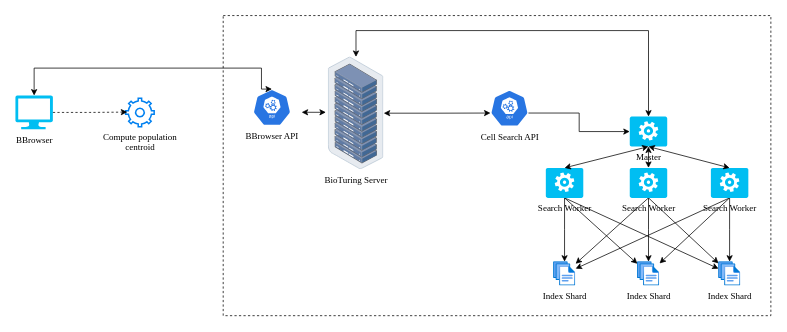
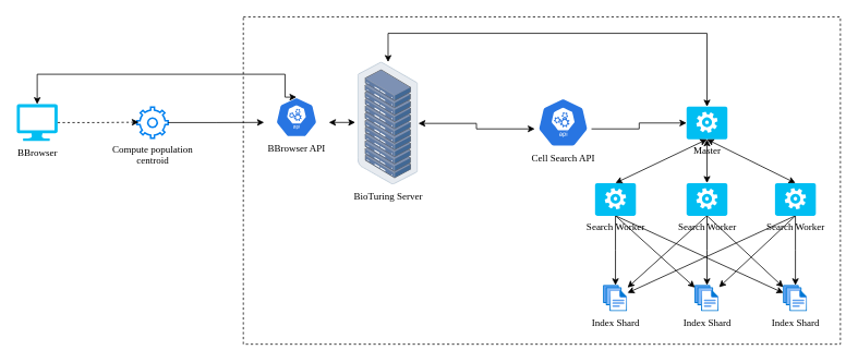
  <mxCell id="0" />
  <mxCell id="1" parent="0" />
  <mxCell id="2" value="" style="rounded=0;whiteSpace=wrap;html=1;fillColor=none;dashed=1;fontFamily=Comic Sans MS;" parent="1" vertex="1"><mxGeometry x="297" y="20" width="730" height="400" as="geometry" /></mxCell>
  <mxCell id="3" value="BioTuring Server" style="image;points=[];aspect=fixed;html=1;align=center;shadow=0;dashed=0;image=img/lib/allied_telesis/storage/Datacenter_Server_Rack.svg;fontFamily=Comic Sans MS;" parent="1" vertex="1"><mxGeometry x="437" y="75.1" width="73.99" height="150" as="geometry" /></mxCell>
  <mxCell id="4" value="BBrowser API" style="sketch=0;html=1;dashed=0;whitespace=wrap;fillColor=#2875E2;strokeColor=#ffffff;points=[[0.005,0.63,0],[0.1,0.2,0],[0.9,0.2,0],[0.5,0,0],[0.995,0.63,0],[0.72,0.99,0],[0.5,1,0],[0.28,0.99,0]];verticalLabelPosition=bottom;align=center;verticalAlign=top;shape=mxgraph.kubernetes.icon;prIcon=api;fontFamily=Comic Sans MS;" parent="1" vertex="1"><mxGeometry x="322" y="118" width="80" height="49.06" as="geometry" /></mxCell>
  <mxCell id="5" style="edgeStyle=orthogonalEdgeStyle;rounded=0;orthogonalLoop=1;jettySize=auto;html=1;exitX=0.995;exitY=0.63;exitDx=0;exitDy=0;exitPerimeter=0;entryX=-0.042;entryY=0.492;entryDx=0;entryDy=0;entryPerimeter=0;startArrow=classic;startFill=1;fontFamily=Comic Sans MS;" parent="1" source="4" target="3" edge="1"><mxGeometry relative="1" as="geometry" /></mxCell>
  <mxCell id="6" style="edgeStyle=orthogonalEdgeStyle;rounded=0;orthogonalLoop=1;jettySize=auto;html=1;startArrow=classic;startFill=1;fontFamily=Comic Sans MS;" parent="1" source="7" target="3" edge="1"><mxGeometry relative="1" as="geometry"><Array as="points"><mxPoint x="864" y="40" /><mxPoint x="474" y="40" /></Array></mxGeometry></mxCell>
- <mxCell id="7" value="Master" style="verticalLabelPosition=bottom;html=1;verticalAlign=top;align=center;strokeColor=none;fillColor=#00BEF2;shape=mxgraph.azure.worker_role;fontFamily=Comic Sans MS;" parent="1" vertex="1"><mxGeometry x="838.88" y="154.61" width="50" height="40" as="geometry" /></mxCell>
+ <mxCell id="7" value="Master" style="verticalLabelPosition=bottom;html=1;verticalAlign=top;align=center;strokeColor=none;fillColor=#00BEF2;shape=mxgraph.azure.worker_role;fontFamily=Comic Sans MS;" parent="1" vertex="1"><mxGeometry x="838.88" y="129.61" width="50" height="40" as="geometry" /></mxCell>
  <mxCell id="8" style="edgeStyle=orthogonalEdgeStyle;rounded=0;orthogonalLoop=1;jettySize=auto;html=1;fontFamily=Comic Sans MS;" edge="1" parent="1" source="11" target="25"><mxGeometry relative="1" as="geometry" /></mxCell>
  <mxCell id="9" style="rounded=0;orthogonalLoop=1;jettySize=auto;html=1;exitX=0.5;exitY=1;exitDx=0;exitDy=0;exitPerimeter=0;fontFamily=Comic Sans MS;" edge="1" parent="1" source="11" target="27"><mxGeometry relative="1" as="geometry" /></mxCell>
  <mxCell id="10" style="rounded=0;orthogonalLoop=1;jettySize=auto;html=1;exitX=0.5;exitY=1;exitDx=0;exitDy=0;exitPerimeter=0;fontFamily=Comic Sans MS;" edge="1" parent="1" source="11" target="26"><mxGeometry relative="1" as="geometry" /></mxCell>
  <mxCell id="11" value="Search Worker" style="verticalLabelPosition=bottom;html=1;verticalAlign=top;align=center;strokeColor=none;fillColor=#00BEF2;shape=mxgraph.azure.worker_role;fontFamily=Comic Sans MS;" parent="1" vertex="1"><mxGeometry x="947" y="223" width="50" height="40" as="geometry" /></mxCell>
  <mxCell id="12" style="edgeStyle=orthogonalEdgeStyle;rounded=0;orthogonalLoop=1;jettySize=auto;html=1;fontFamily=Comic Sans MS;" edge="1" parent="1" source="15" target="26"><mxGeometry relative="1" as="geometry" /></mxCell>
  <mxCell id="13" style="rounded=0;orthogonalLoop=1;jettySize=auto;html=1;exitX=0.5;exitY=1;exitDx=0;exitDy=0;exitPerimeter=0;fontFamily=Comic Sans MS;" edge="1" parent="1" source="15" target="27"><mxGeometry relative="1" as="geometry" /></mxCell>
  <mxCell id="14" style="rounded=0;orthogonalLoop=1;jettySize=auto;html=1;exitX=0.5;exitY=1;exitDx=0;exitDy=0;exitPerimeter=0;fontFamily=Comic Sans MS;" edge="1" parent="1" source="15" target="25"><mxGeometry relative="1" as="geometry" /></mxCell>
  <mxCell id="15" value="Search Worker" style="verticalLabelPosition=bottom;html=1;verticalAlign=top;align=center;strokeColor=none;fillColor=#00BEF2;shape=mxgraph.azure.worker_role;fontFamily=Comic Sans MS;" parent="1" vertex="1"><mxGeometry x="838.88" y="223" width="50" height="40" as="geometry" /></mxCell>
  <mxCell id="16" style="edgeStyle=orthogonalEdgeStyle;rounded=0;orthogonalLoop=1;jettySize=auto;html=1;fontFamily=Comic Sans MS;" edge="1" parent="1" source="19" target="27"><mxGeometry relative="1" as="geometry" /></mxCell>
  <mxCell id="17" style="rounded=0;orthogonalLoop=1;jettySize=auto;html=1;exitX=0.5;exitY=1;exitDx=0;exitDy=0;exitPerimeter=0;fontFamily=Comic Sans MS;" edge="1" parent="1" source="19" target="26"><mxGeometry relative="1" as="geometry" /></mxCell>
  <mxCell id="18" style="rounded=0;orthogonalLoop=1;jettySize=auto;html=1;exitX=0.5;exitY=1;exitDx=0;exitDy=0;exitPerimeter=0;fontFamily=Comic Sans MS;" edge="1" parent="1" source="19" target="25"><mxGeometry relative="1" as="geometry" /></mxCell>
  <mxCell id="19" value="Search Worker" style="verticalLabelPosition=bottom;html=1;verticalAlign=top;align=center;strokeColor=none;fillColor=#00BEF2;shape=mxgraph.azure.worker_role;fontFamily=Comic Sans MS;" parent="1" vertex="1"><mxGeometry x="727" y="223" width="50" height="40" as="geometry" /></mxCell>
  <mxCell id="20" style="rounded=0;orthogonalLoop=1;jettySize=auto;html=1;exitX=0.5;exitY=1;exitDx=0;exitDy=0;exitPerimeter=0;entryX=0.5;entryY=0;entryDx=0;entryDy=0;entryPerimeter=0;fontFamily=Comic Sans MS;startArrow=classic;startFill=1;" parent="1" source="7" target="19" edge="1"><mxGeometry relative="1" as="geometry" /></mxCell>
  <mxCell id="21" style="rounded=0;orthogonalLoop=1;jettySize=auto;html=1;exitX=0.5;exitY=1;exitDx=0;exitDy=0;exitPerimeter=0;entryX=0.5;entryY=0;entryDx=0;entryDy=0;entryPerimeter=0;fontFamily=Comic Sans MS;startArrow=classic;startFill=1;" parent="1" source="7" target="15" edge="1"><mxGeometry relative="1" as="geometry" /></mxCell>
  <mxCell id="22" style="rounded=0;orthogonalLoop=1;jettySize=auto;html=1;exitX=0.5;exitY=1;exitDx=0;exitDy=0;exitPerimeter=0;entryX=0.5;entryY=0;entryDx=0;entryDy=0;entryPerimeter=0;fontFamily=Comic Sans MS;startArrow=classic;startFill=1;" parent="1" source="7" target="11" edge="1"><mxGeometry relative="1" as="geometry" /></mxCell>
- <mxCell id="23" value="Cell Search API" style="sketch=0;html=1;dashed=0;whitespace=wrap;fillColor=#2875E2;strokeColor=#ffffff;points=[[0.005,0.63,0],[0.1,0.2,0],[0.9,0.2,0],[0.5,0,0],[0.995,0.63,0],[0.72,0.99,0],[0.5,1,0],[0.28,0.99,0]];verticalLabelPosition=bottom;align=center;verticalAlign=top;shape=mxgraph.kubernetes.icon;prIcon=api;fontFamily=Comic Sans MS;" parent="1" vertex="1"><mxGeometry x="653" y="119" width="51.13" height="49.06" as="geometry" /></mxCell>
+ <mxCell id="23" value="Cell Search API" style="sketch=0;html=1;dashed=0;whitespace=wrap;fillColor=#2875E2;strokeColor=#ffffff;points=[[0.005,0.63,0],[0.1,0.2,0],[0.9,0.2,0],[0.5,0,0],[0.995,0.63,0],[0.72,0.99,0],[0.5,1,0],[0.28,0.99,0]];verticalLabelPosition=bottom;align=center;verticalAlign=top;shape=mxgraph.kubernetes.icon;prIcon=api;fontFamily=Comic Sans MS;" parent="1" vertex="1"><mxGeometry x="653" y="119" width="70" height="60" as="geometry" /></mxCell>
  <mxCell id="24" style="edgeStyle=orthogonalEdgeStyle;rounded=0;orthogonalLoop=1;jettySize=auto;html=1;entryX=0.005;entryY=0.63;entryDx=0;entryDy=0;entryPerimeter=0;startArrow=classic;startFill=1;fontFamily=Comic Sans MS;" parent="1" source="3" target="23" edge="1"><mxGeometry relative="1" as="geometry" /></mxCell>
  <mxCell id="25" value="Index Shard" style="image;aspect=fixed;html=1;points=[];align=center;fontSize=12;image=img/lib/azure2/general/Files.svg;fontFamily=Comic Sans MS;" parent="1" vertex="1"><mxGeometry x="957.23" y="348" width="29.53" height="32.3" as="geometry" /></mxCell>
  <mxCell id="26" value="Index Shard" style="image;aspect=fixed;html=1;points=[];align=center;fontSize=12;image=img/lib/azure2/general/Files.svg;fontFamily=Comic Sans MS;" parent="1" vertex="1"><mxGeometry x="849.11" y="348" width="29.53" height="32.3" as="geometry" /></mxCell>
  <mxCell id="27" value="Index Shard" style="image;aspect=fixed;html=1;points=[];align=center;fontSize=12;image=img/lib/azure2/general/Files.svg;fontFamily=Comic Sans MS;" parent="1" vertex="1"><mxGeometry x="737.23" y="348" width="29.53" height="32.3" as="geometry" /></mxCell>
  <mxCell id="28" value="BBrowser" style="verticalLabelPosition=bottom;html=1;verticalAlign=top;align=center;strokeColor=none;fillColor=#00BEF2;shape=mxgraph.azure.computer;pointerEvents=1;fontFamily=Comic Sans MS;" parent="1" vertex="1"><mxGeometry x="20" y="126.6" width="50" height="45" as="geometry" /></mxCell>
  <mxCell id="29" style="edgeStyle=orthogonalEdgeStyle;rounded=0;orthogonalLoop=1;jettySize=auto;html=1;entryX=0.5;entryY=0;entryDx=0;entryDy=0;entryPerimeter=0;startArrow=classic;startFill=1;fontFamily=Comic Sans MS;" parent="1" source="28" target="4" edge="1"><mxGeometry relative="1" as="geometry"><Array as="points"><mxPoint x="45" y="90" /><mxPoint x="348" y="90" /></Array></mxGeometry></mxCell>
  <mxCell id="30" style="edgeStyle=orthogonalEdgeStyle;rounded=0;orthogonalLoop=1;jettySize=auto;html=1;exitX=0.995;exitY=0.63;exitDx=0;exitDy=0;exitPerimeter=0;entryX=0;entryY=0.5;entryDx=0;entryDy=0;entryPerimeter=0;fontFamily=Comic Sans MS;" edge="1" parent="1" source="23" target="7"><mxGeometry relative="1" as="geometry" /></mxCell>
  <mxCell id="31" value="Compute population &lt;br&gt;centroid" style="html=1;verticalLabelPosition=bottom;align=center;labelBackgroundColor=#ffffff;verticalAlign=top;strokeWidth=2;strokeColor=#0080F0;shadow=0;dashed=0;shape=mxgraph.ios7.icons.settings;fontFamily=Comic Sans MS;" vertex="1" parent="1"><mxGeometry x="167" y="130.15" width="38" height="37.9" as="geometry" /></mxCell>
  <mxCell id="32" style="edgeStyle=orthogonalEdgeStyle;rounded=0;orthogonalLoop=1;jettySize=auto;html=1;entryX=0.057;entryY=0.488;entryDx=0;entryDy=0;entryPerimeter=0;fontFamily=Comic Sans MS;dashed=1;" edge="1" parent="1" source="28" target="31"><mxGeometry relative="1" as="geometry" /></mxCell>
+ <mxCell id="33" style="edgeStyle=orthogonalEdgeStyle;rounded=0;orthogonalLoop=1;jettySize=auto;html=1;entryX=0.005;entryY=0.63;entryDx=0;entryDy=0;entryPerimeter=0;fontFamily=Comic Sans MS;" edge="1" parent="1" source="31" target="4"><mxGeometry relative="1" as="geometry" /></mxCell>
